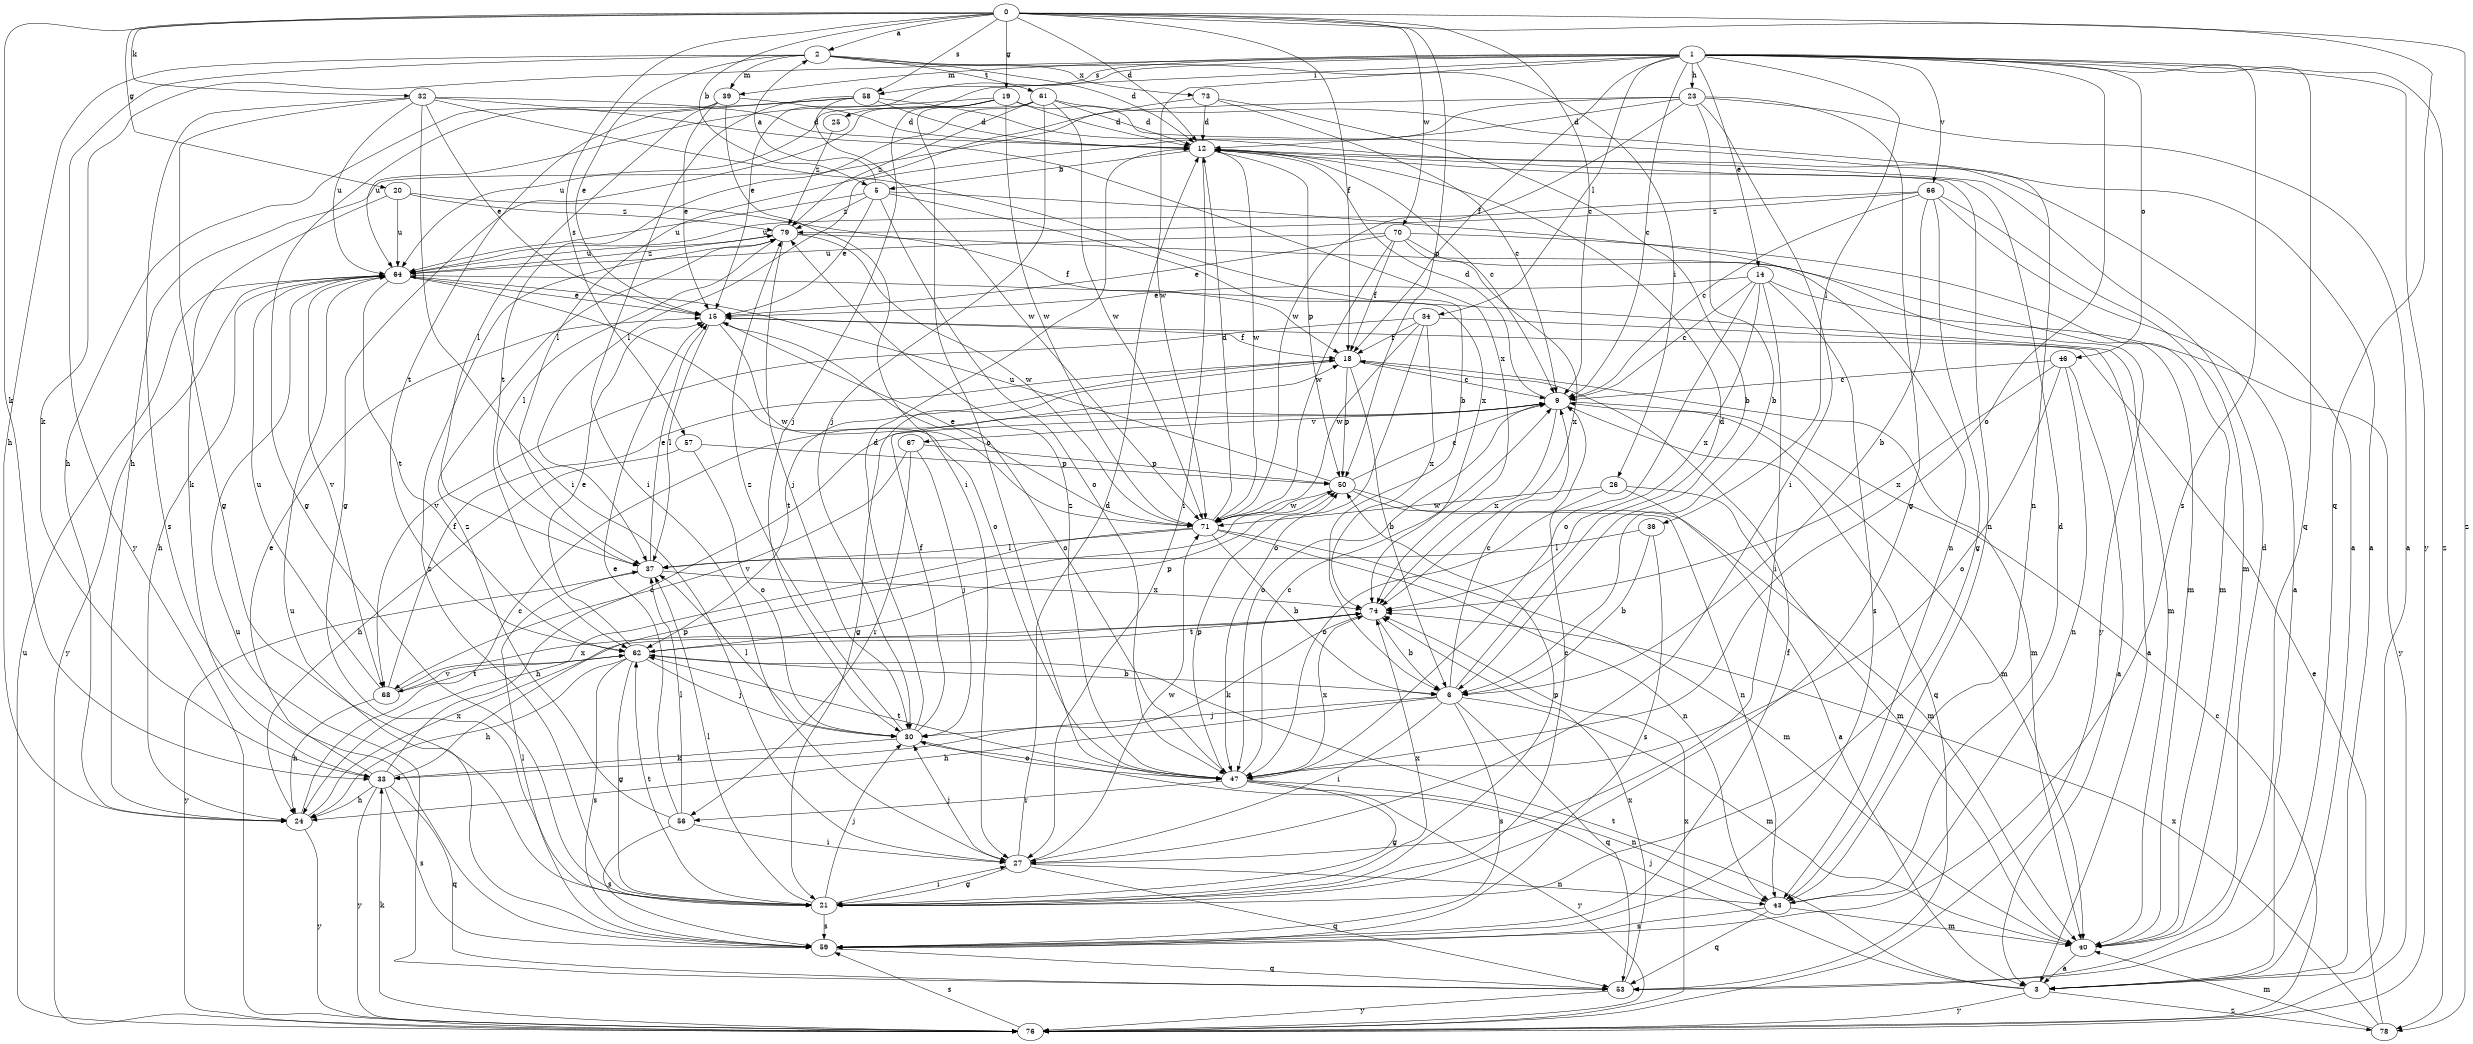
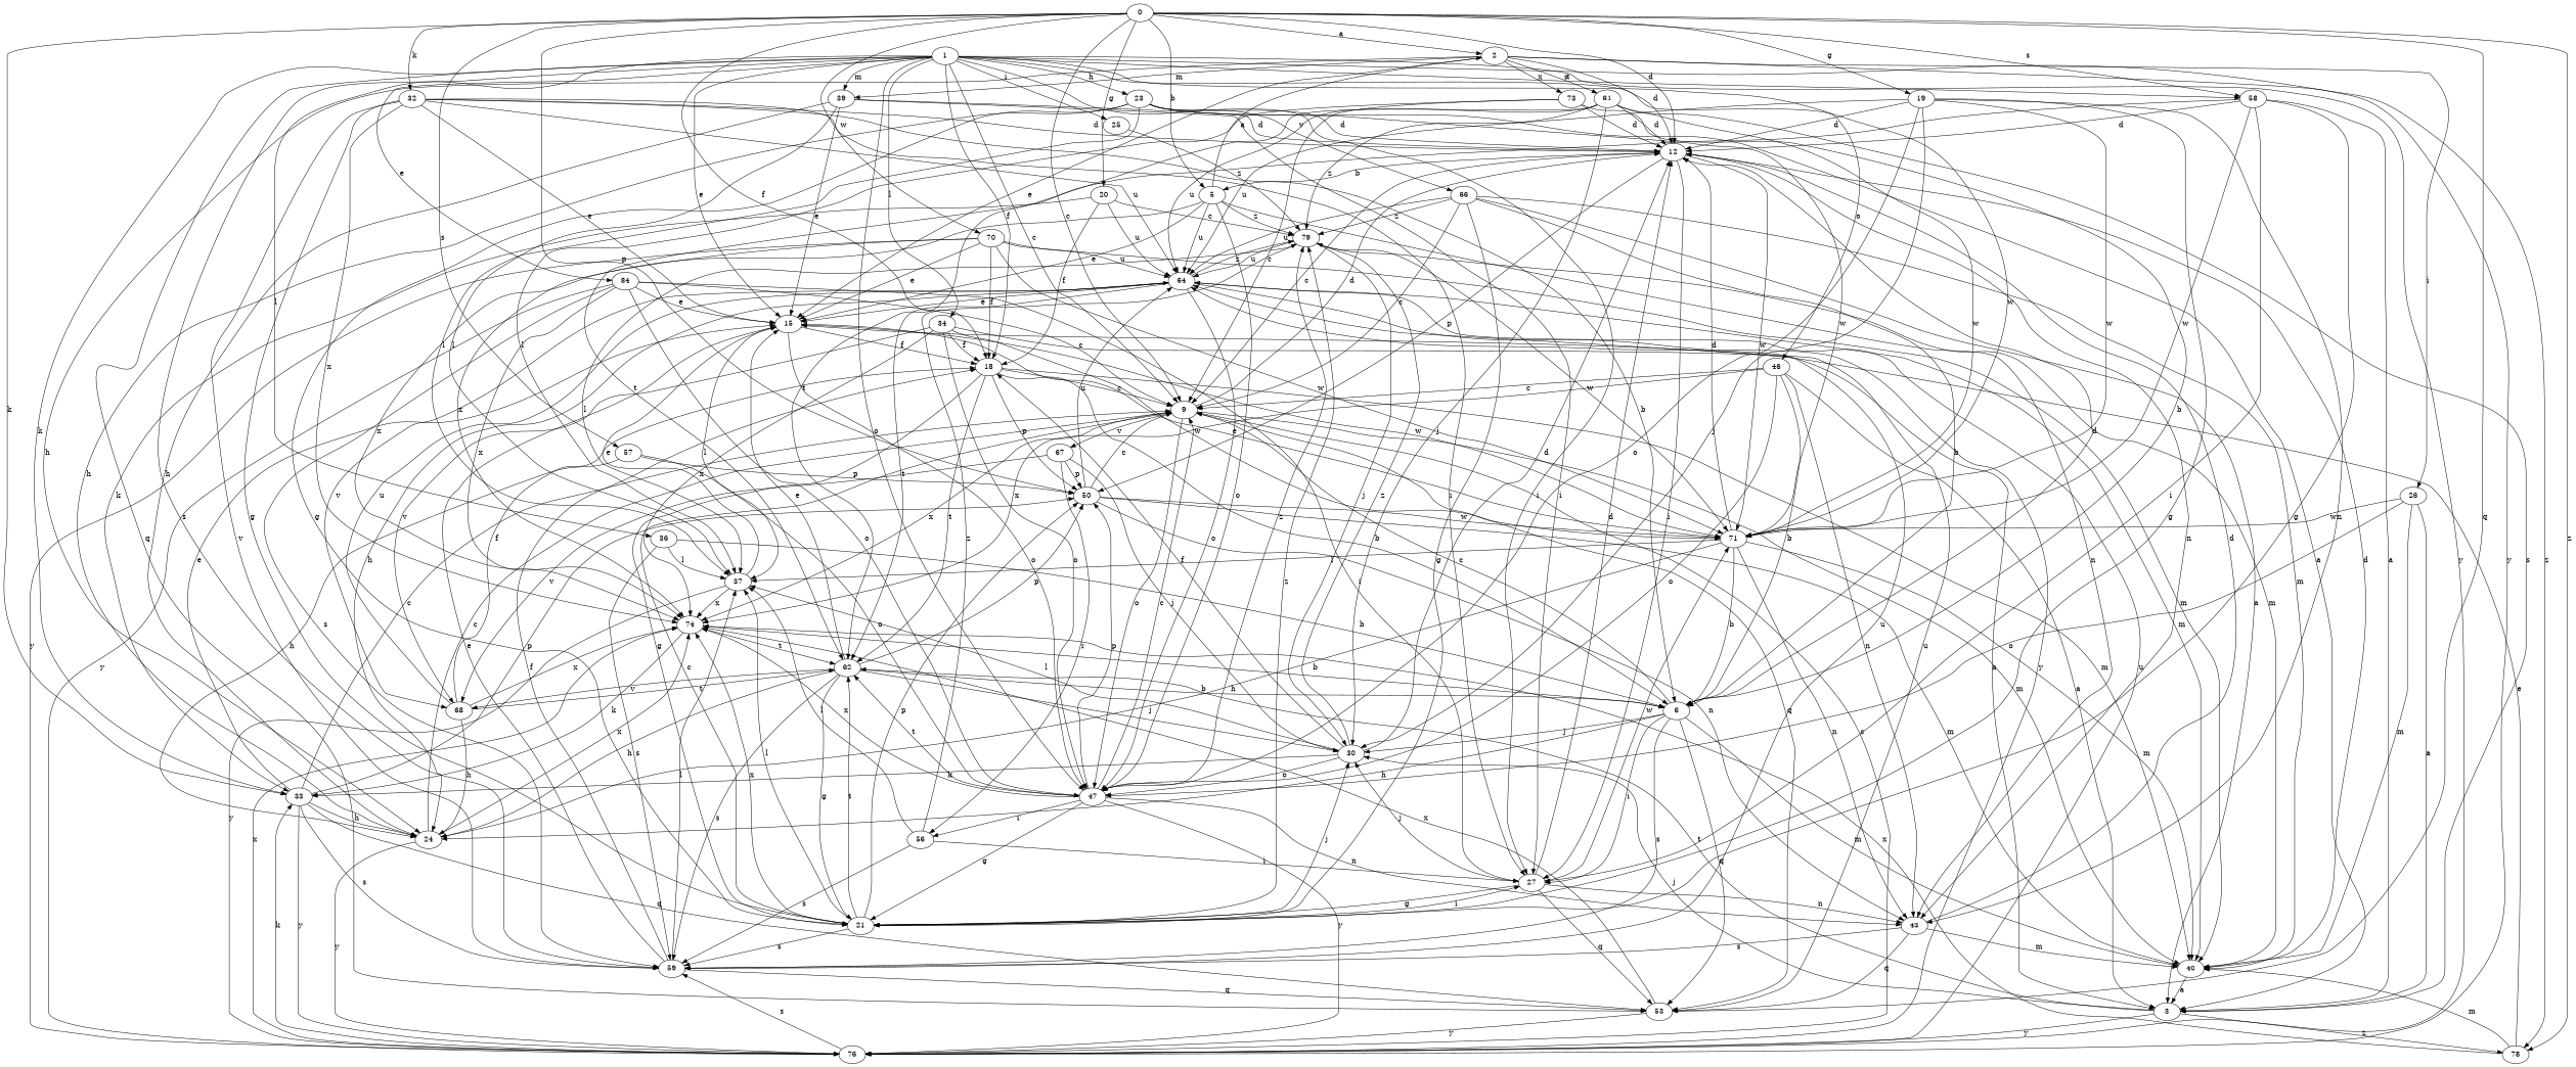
  strict digraph {
    0
    2
    5
    9
    12
    18
    19
    20
    32
    33
    50
    53
    57
    58
    70
    78
    15
    39
    76
    24
    26
    61
    73
    47
    43
    64
    74
    79
    40
    67
    71
    27
    62
    6
    21
    30
    59
    3
    1
-   14
+   14 [label=84]
    23
    25
    34
    36
    46
    66
    37
    68
    56
    0 -> 2 [label=a]
    0 -> 5 [label=b]
    0 -> 9 [label=c]
    0 -> 12 [label=d]
    0 -> 18 [label=f]
    0 -> 19 [label=g]
    0 -> 20 [label=g]
    0 -> 32 [label=k]
    0 -> 33 [label=k]
    0 -> 50 [label=p]
    0 -> 53 [label=q]
    0 -> 57 [label=s]
    0 -> 58 [label=s]
    0 -> 70 [label=w]
    0 -> 78 [label=z]
    2 -> 12 [label=d]
    2 -> 15 [label=e]
    2 -> 39 [label=m]
    2 -> 76 [label=y]
    2 -> 24 [label=h]
    2 -> 26 [label=i]
    2 -> 61 [label=t]
    2 -> 73 [label=x]
    5 -> 2 [label=a]
    5 -> 15 [label=e]
    5 -> 47 [label=o]
    5 -> 43 [label=n]
    5 -> 64 [label=u]
    5 -> 74 [label=x]
    5 -> 79 [label=z]
    9 -> 12 [label=d]
    9 -> 53 [label=q]
    9 -> 47 [label=o]
    9 -> 74 [label=x]
    9 -> 40 [label=m]
    9 -> 67 [label=v]
    12 -> 5 [label=b]
    12 -> 9 [label=c]
    12 -> 50 [label=p]
    12 -> 43 [label=n]
    12 -> 71 [label=w]
    12 -> 27 [label=i]
    18 -> 9 [label=c]
    18 -> 50 [label=p]
    18 -> 40 [label=m]
    18 -> 62 [label=t]
    18 -> 6 [label=b]
    18 -> 21 [label=g]
    19 -> 12 [label=d]
    19 -> 47 [label=o]
    19 -> 43 [label=n]
    19 -> 64 [label=u]
    19 -> 71 [label=w]
    19 -> 21 [label=g]
    19 -> 30 [label=j]
    20 -> 18 [label=f]
    20 -> 33 [label=k]
    20 -> 64 [label=u]
-   20 -> 79 [label=z]
+   20 -> 79 [label=c]
    32 -> 12 [label=d]
    32 -> 15 [label=e]
    32 -> 64 [label=u]
    32 -> 74 [label=x]
    32 -> 27 [label=i]
    32 -> 6 [label=b]
    32 -> 21 [label=g]
-   32 -> 59 [label=s]
+   32 -> 59 [label=v]
    33 -> 9 [label=c]
    33 -> 50 [label=p]
    33 -> 53 [label=q]
    33 -> 15 [label=e]
    33 -> 76 [label=y]
    33 -> 24 [label=h]
    33 -> 59 [label=s]
    50 -> 9 [label=c]
    50 -> 43 [label=n]
    50 -> 64 [label=u]
    50 -> 40 [label=m]
    50 -> 71 [label=w]
    53 -> 76 [label=y]
    53 -> 64 [label=u]
    53 -> 74 [label=x]
    57 -> 50 [label=p]
    57 -> 24 [label=h]
-   57 -> 30 [label=o]
+   57 -> 47 [label=o]
    58 -> 12 [label=d]
    58 -> 71 [label=w]
    58 -> 27 [label=i]
    58 -> 62 [label=t]
    58 -> 21 [label=g]
    58 -> 3 [label=a]
    70 -> 18 [label=f]
    70 -> 15 [label=e]
    70 -> 76 [label=y]
    70 -> 64 [label=u]
    70 -> 74 [label=x]
    70 -> 40 [label=m]
    70 -> 71 [label=w]
    78 -> 15 [label=e]
    78 -> 74 [label=x]
    78 -> 40 [label=m]
    15 -> 18 [label=f]
    15 -> 47 [label=o]
    15 -> 71 [label=w]
    15 -> 37 [label=l]
    39 -> 12 [label=d]
    39 -> 15 [label=e]
    39 -> 24 [label=h]
    39 -> 27 [label=i]
    39 -> 37 [label=l]
    76 -> 9 [label=c]
    76 -> 33 [label=k]
    76 -> 64 [label=u]
    76 -> 74 [label=x]
    76 -> 59 [label=s]
    24 -> 9 [label=c]
    24 -> 76 [label=y]
    24 -> 74 [label=x]
    26 -> 47 [label=o]
    26 -> 40 [label=m]
    26 -> 71 [label=w]
    26 -> 3 [label=a]
    61 -> 12 [label=d]
    61 -> 64 [label=u]
    61 -> 79 [label=z]
    61 -> 71 [label=w]
    61 -> 62 [label=t]
    61 -> 30 [label=j]
-   61 -> 3 [label=a]
+   61 -> 3 [label=s]
    73 -> 9 [label=c]
    73 -> 12 [label=d]
    73 -> 6 [label=b]
    73 -> 37 [label=l]
    47 -> 9 [label=c]
    47 -> 50 [label=p]
    47 -> 76 [label=y]
    47 -> 43 [label=n]
    47 -> 74 [label=x]
    47 -> 79 [label=z]
    47 -> 62 [label=t]
    47 -> 21 [label=g]
    47 -> 56 [label=r]
    43 -> 12 [label=d]
    43 -> 53 [label=q]
    43 -> 40 [label=m]
    43 -> 59 [label=s]
    64 -> 15 [label=e]
    64 -> 76 [label=y]
    64 -> 24 [label=h]
    64 -> 47 [label=o]
    64 -> 79 [label=z]
    64 -> 40 [label=m]
    64 -> 62 [label=t]
    64 -> 68 [label=v]
    74 -> 33 [label=k]
    74 -> 62 [label=t]
    74 -> 6 [label=b]
    79 -> 64 [label=u]
    79 -> 40 [label=m]
    79 -> 71 [label=w]
    79 -> 30 [label=j]
    79 -> 37 [label=l]
    40 -> 12 [label=d]
    40 -> 3 [label=a]
    67 -> 50 [label=p]
    67 -> 30 [label=j]
    67 -> 68 [label=v]
    67 -> 56 [label=r]
    71 -> 12 [label=d]
    71 -> 15 [label=e]
    71 -> 24 [label=h]
    71 -> 43 [label=n]
    71 -> 40 [label=m]
    71 -> 6 [label=b]
    71 -> 37 [label=l]
    27 -> 12 [label=d]
    27 -> 53 [label=q]
    27 -> 43 [label=n]
    27 -> 71 [label=w]
    27 -> 21 [label=g]
    27 -> 30 [label=j]
    62 -> 50 [label=p]
    62 -> 15 [label=e]
    62 -> 24 [label=h]
    62 -> 6 [label=b]
    62 -> 21 [label=g]
    62 -> 30 [label=j]
    62 -> 59 [label=s]
    62 -> 68 [label=v]
    6 -> 9 [label=c]
    6 -> 12 [label=d]
    6 -> 53 [label=q]
    6 -> 24 [label=h]
    6 -> 40 [label=m]
    6 -> 27 [label=i]
    6 -> 30 [label=j]
    6 -> 59 [label=s]
    21 -> 9 [label=c]
    21 -> 50 [label=p]
    21 -> 74 [label=x]
    21 -> 79 [label=z]
    21 -> 27 [label=i]
    21 -> 62 [label=t]
    21 -> 30 [label=j]
    21 -> 59 [label=s]
    21 -> 37 [label=l]
    30 -> 12 [label=d]
    30 -> 18 [label=f]
    30 -> 33 [label=k]
    30 -> 47 [label=o]
    30 -> 79 [label=z]
    30 -> 37 [label=l]
    59 -> 18 [label=f]
    59 -> 53 [label=q]
    59 -> 64 [label=u]
    59 -> 37 [label=l]
    3 -> 78 [label=z]
    3 -> 76 [label=y]
    3 -> 62 [label=t]
    3 -> 30 [label=j]
    1 -> 9 [label=c]
    1 -> 18 [label=f]
    1 -> 33 [label=k]
    1 -> 53 [label=q]
    1 -> 58 [label=s]
    1 -> 78 [label=z]
    1 -> 15 [label=e]
    1 -> 39 [label=m]
    1 -> 76 [label=y]
    1 -> 47 [label=o]
    1 -> 71 [label=w]
    1 -> 59 [label=s]
    1 -> 14 [label=e]
    1 -> 23 [label=h]
    1 -> 25 [label=i]
    1 -> 34 [label=l]
    1 -> 36 [label=l]
    1 -> 46 [label=o]
    1 -> 66 [label=v]
    14 -> 9 [label=c]
    14 -> 15 [label=e]
    14 -> 76 [label=y]
    14 -> 47 [label=o]
    14 -> 74 [label=x]
    14 -> 27 [label=i]
    14 -> 59 [label=s]
    23 -> 12 [label=d]
    23 -> 24 [label=h]
    23 -> 71 [label=w]
    23 -> 27 [label=i]
    23 -> 21 [label=g]
    23 -> 3 [label=a]
    23 -> 37 [label=l]
    25 -> 79 [label=z]
    34 -> 18 [label=f]
    34 -> 47 [label=o]
    34 -> 74 [label=x]
    34 -> 71 [label=w]
    34 -> 3 [label=a]
    34 -> 68 [label=v]
    36 -> 6 [label=b]
    36 -> 59 [label=s]
    36 -> 37 [label=l]
    46 -> 9 [label=c]
    46 -> 47 [label=o]
    46 -> 43 [label=n]
    46 -> 74 [label=x]
-   23 -> 6 [label=b]
+   46 -> 6 [label=b]
    46 -> 3 [label=a]
    66 -> 9 [label=c]
    66 -> 64 [label=u]
    66 -> 79 [label=z]
    66 -> 40 [label=m]
    66 -> 6 [label=b]
    66 -> 21 [label=g]
    66 -> 3 [label=a]
    37 -> 15 [label=e]
    37 -> 76 [label=y]
    37 -> 74 [label=x]
    68 -> 18 [label=f]
    68 -> 24 [label=h]
    68 -> 64 [label=u]
    68 -> 74 [label=x]
    68 -> 62 [label=t]
-   56 -> 15 [label=e]
+   59 -> 15 [label=e]
    56 -> 79 [label=z]
    56 -> 27 [label=i]
    56 -> 59 [label=s]
    56 -> 37 [label=l]
  }
